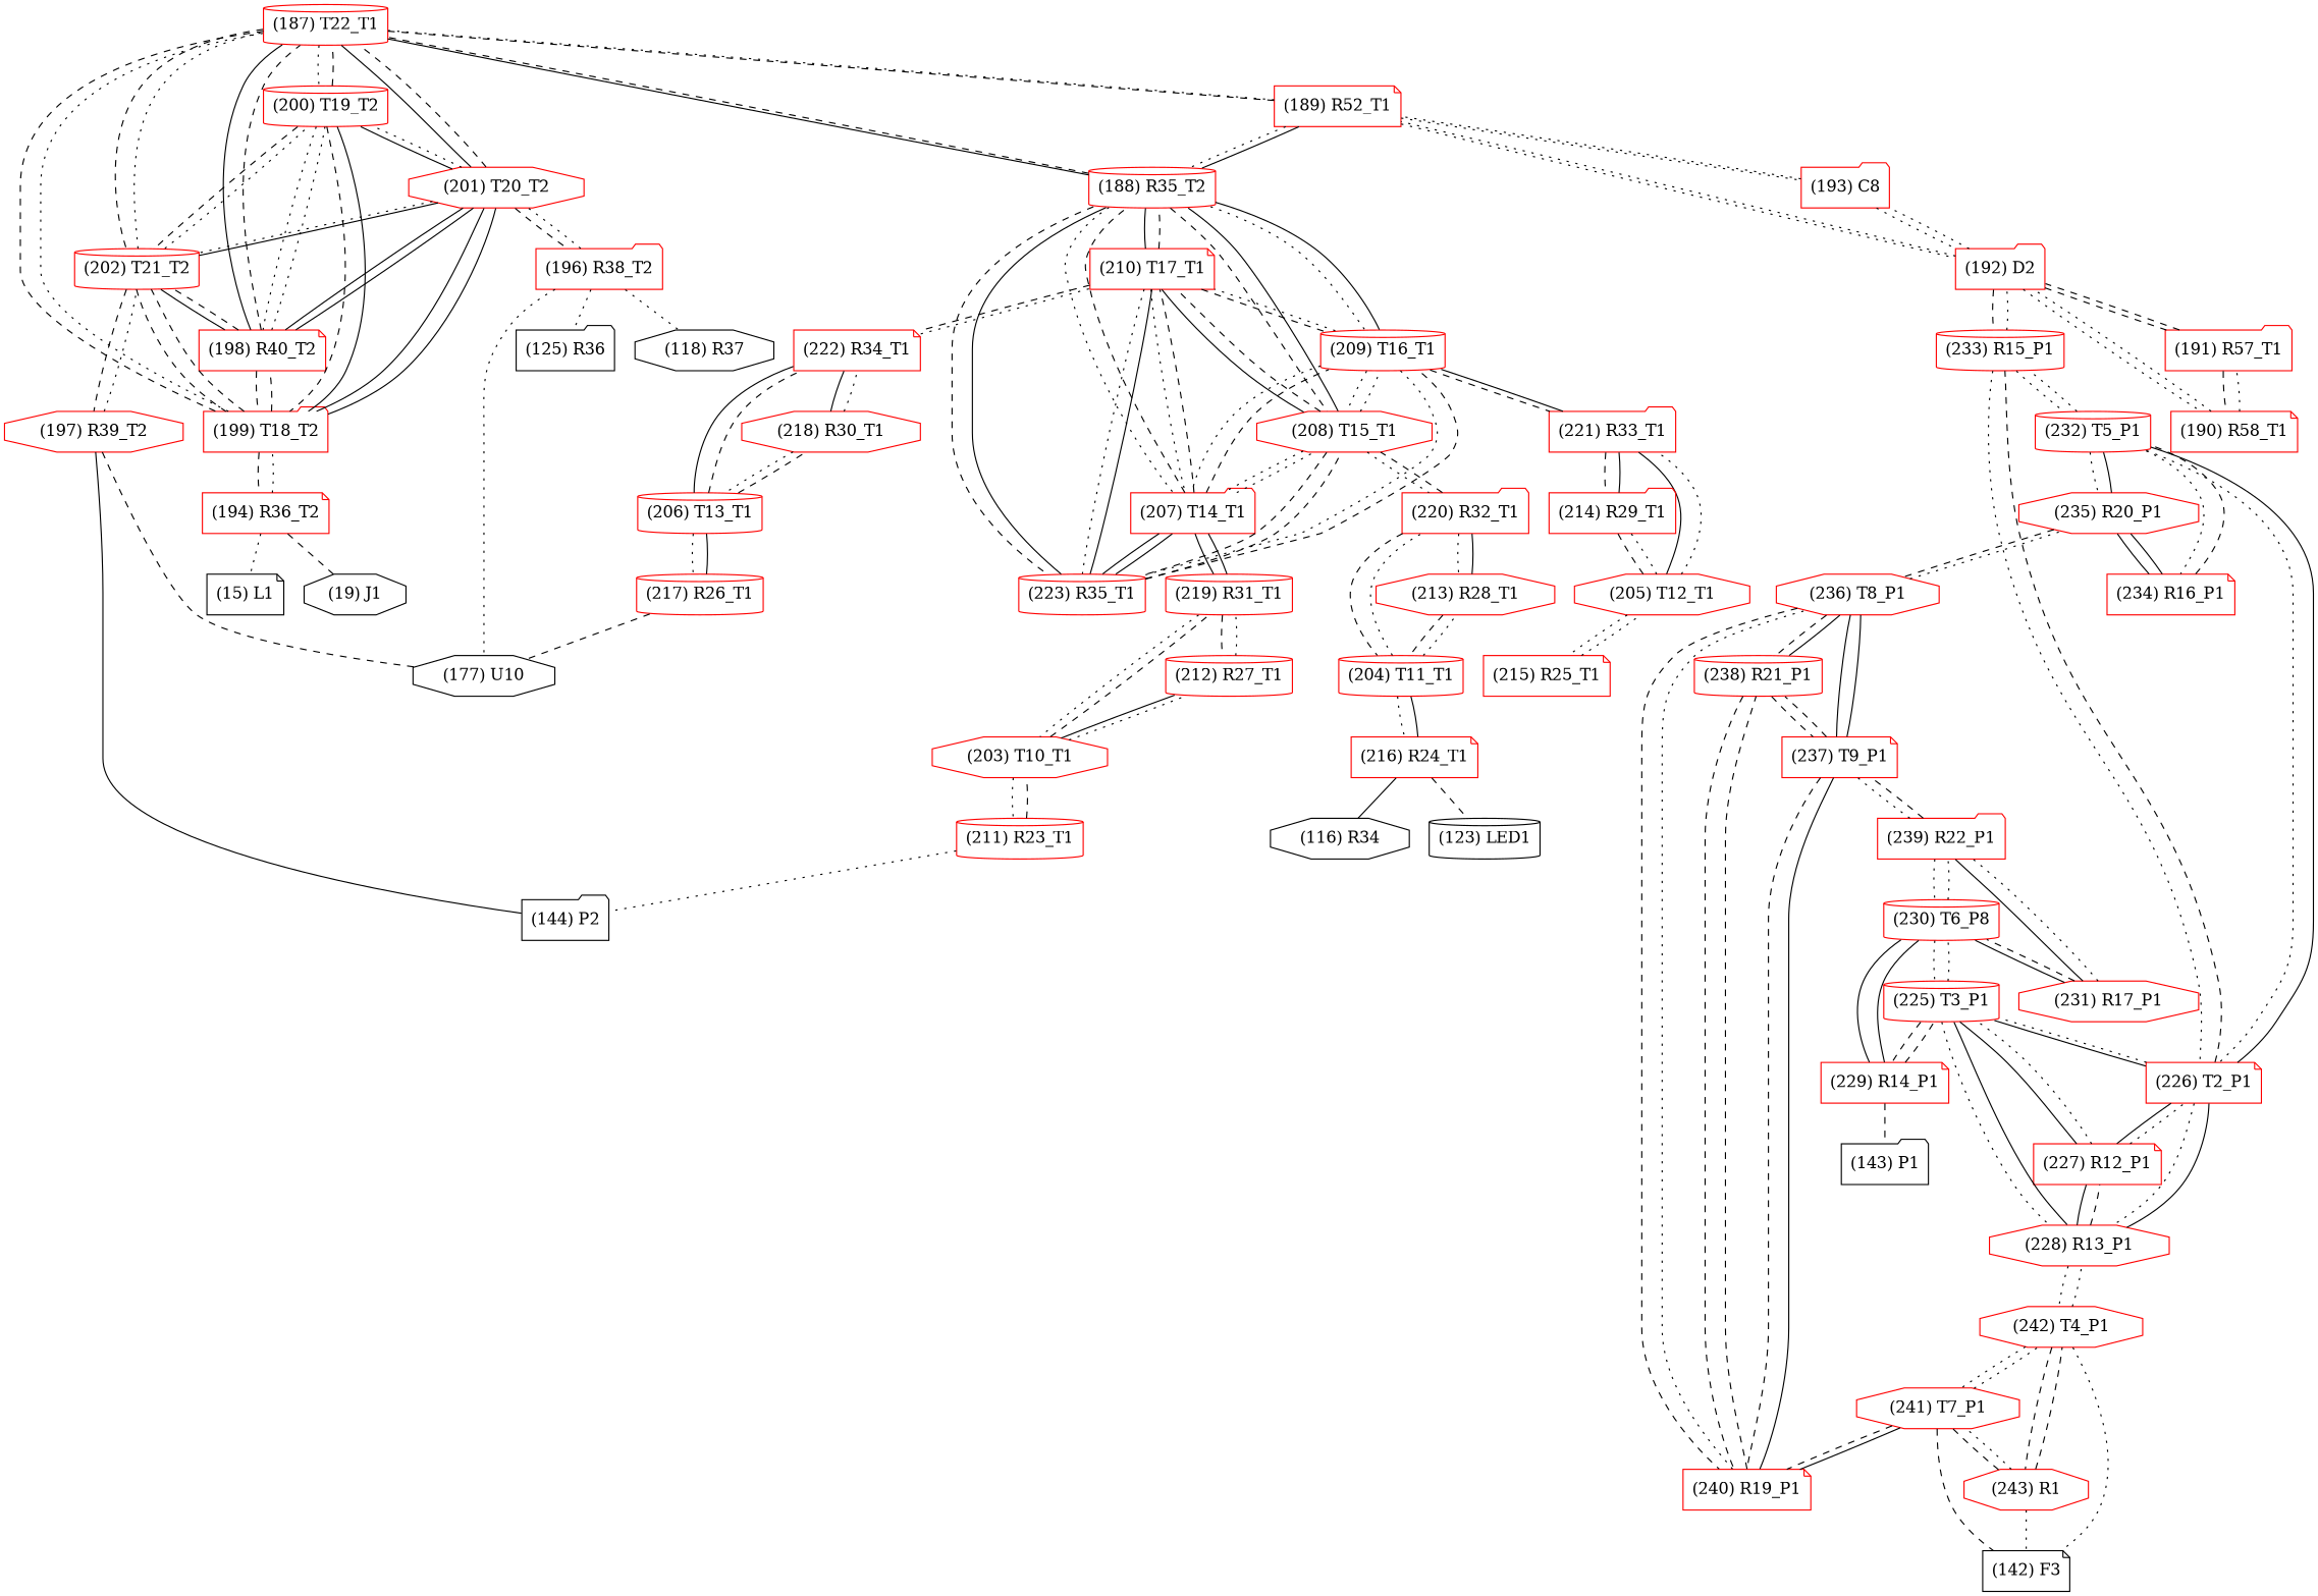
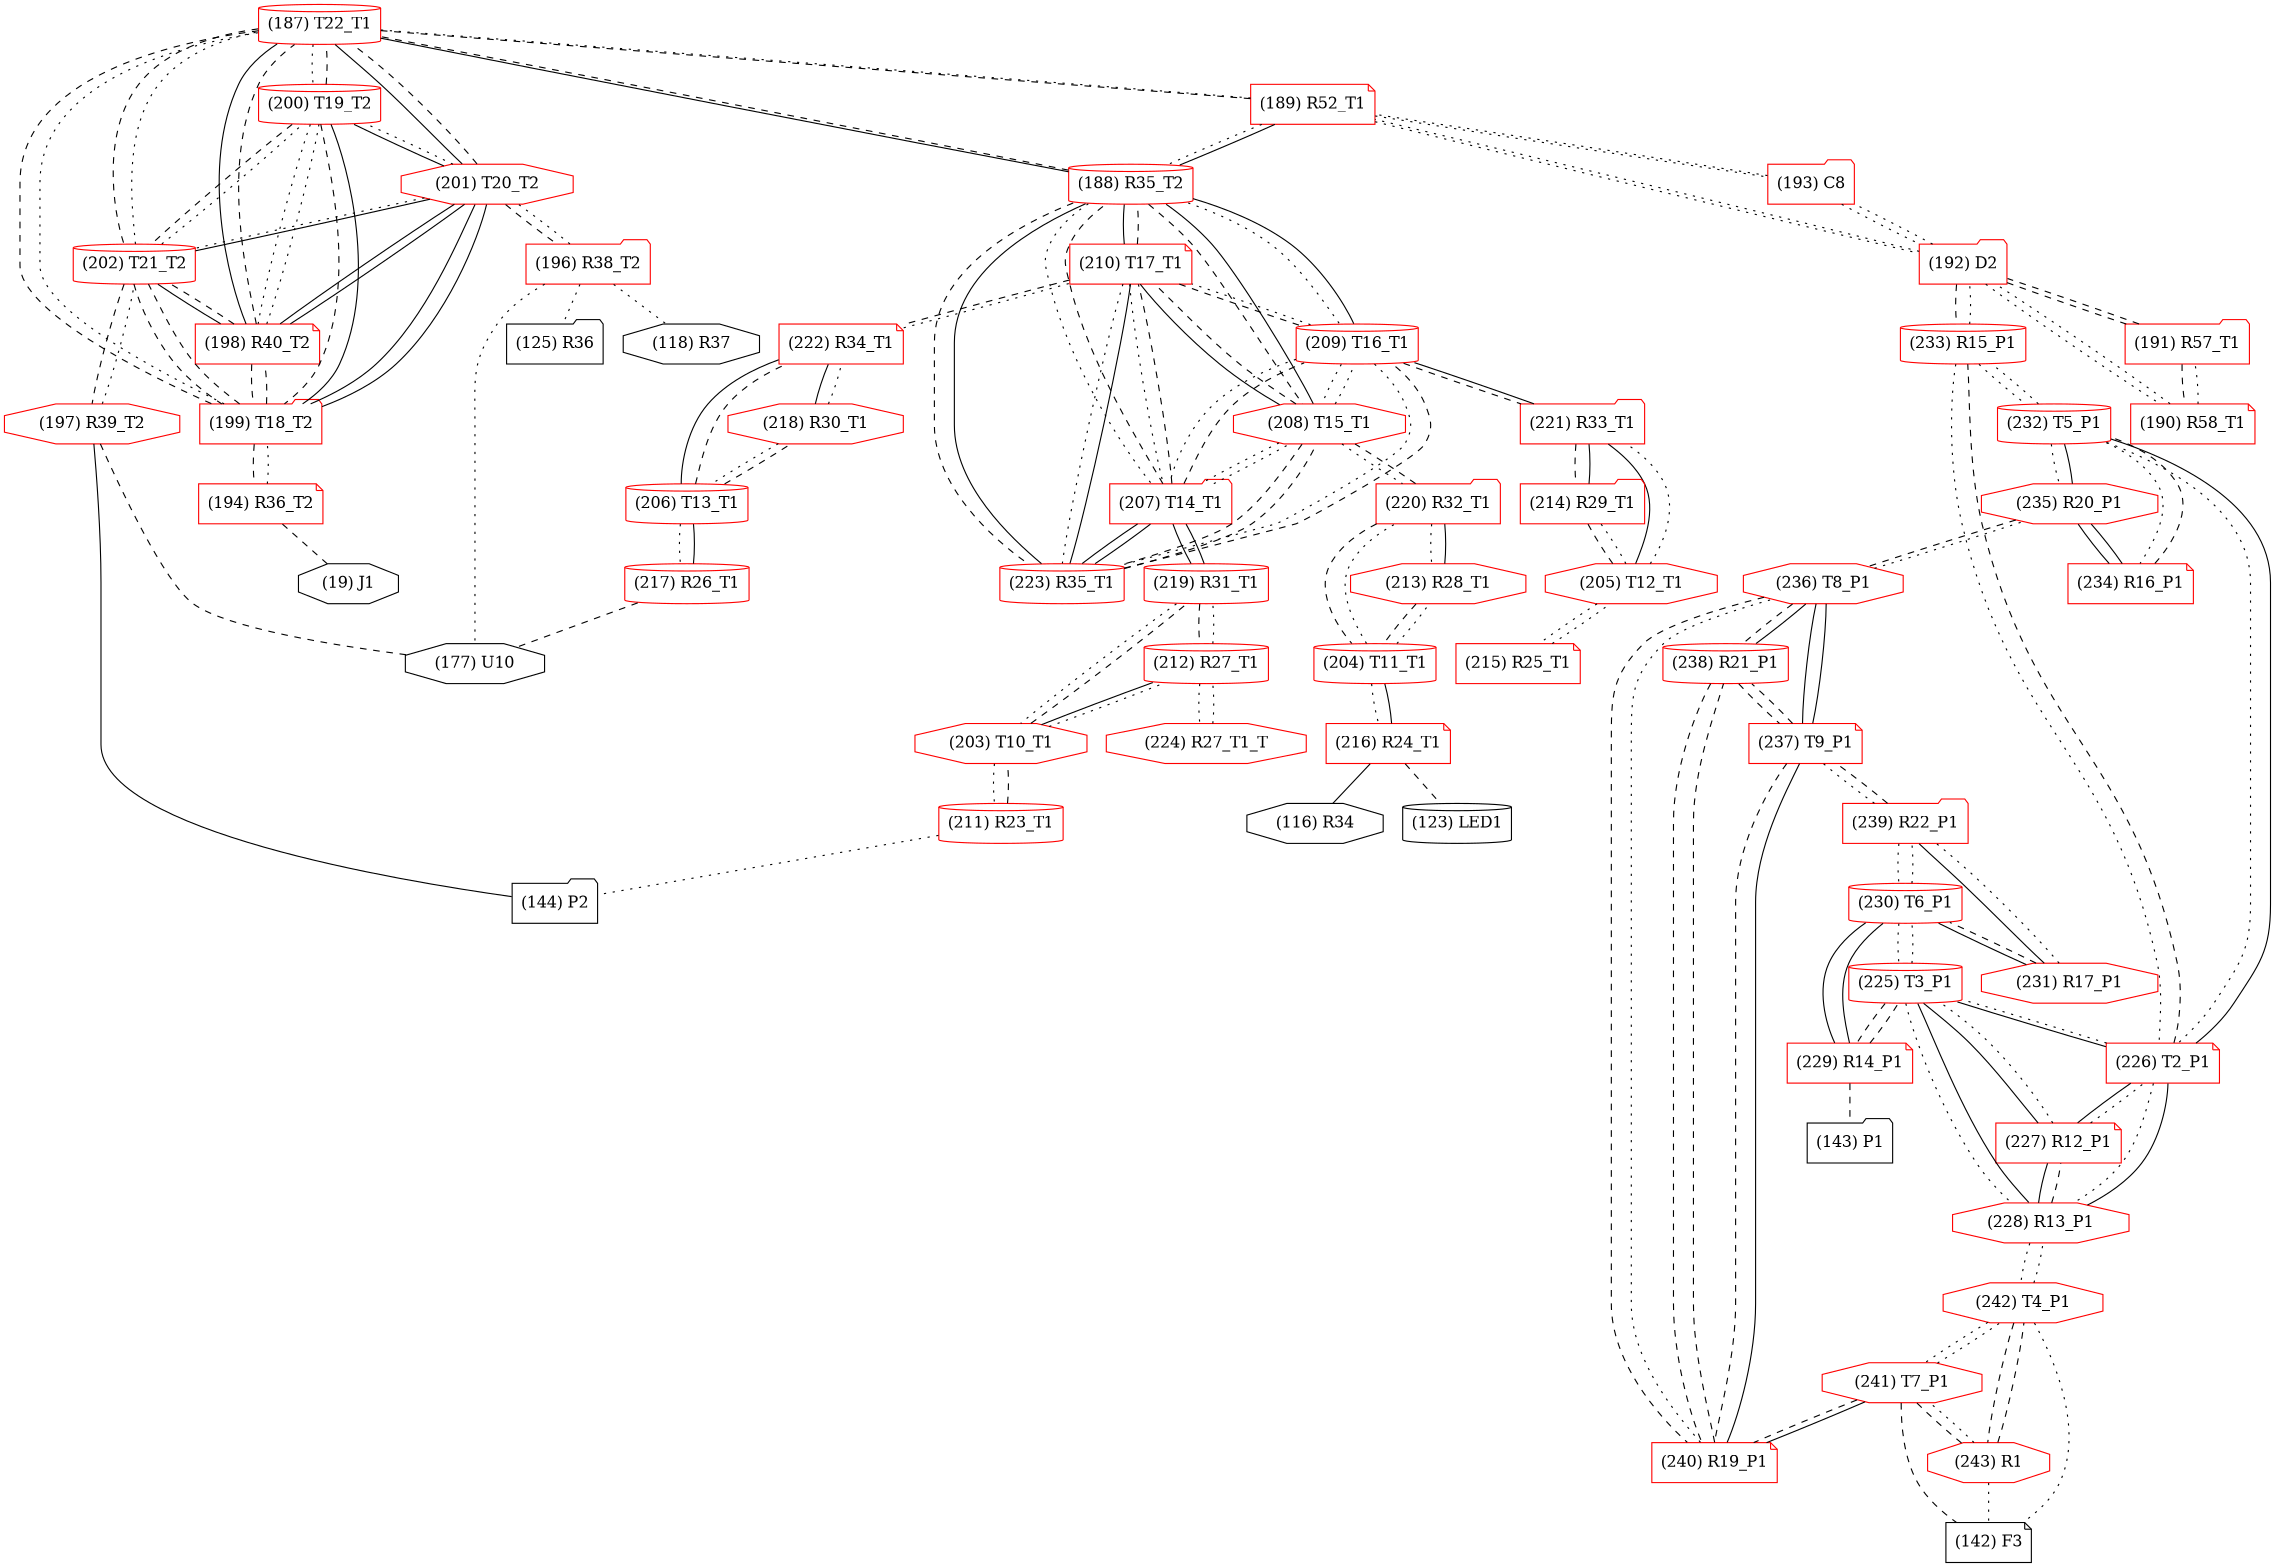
  graph {
    node [color=red shape=octagon]
    edge [style=dotted]
    n1 [label="(187) T22_T1" shape=cylinder]
    n2 [label="(200) T19_T2" shape=cylinder]
    n3 [label="(199) T18_T2" shape=folder]
    n4 [label="(198) R40_T2" shape=note]
    n5 [label="(202) T21_T2" shape=cylinder]
    n6 [label="(201) T20_T2"]
    n7 [label="(189) R52_T1" shape=note]
    n8 [label="(188) R35_T2" shape=cylinder]
    n9 [label="(194) R36_T2" shape=note]
    n10 [label="(197) R39_T2"]
    n11 [label="(196) R38_T2" shape=folder]
    n12 [label="(192) D2" shape=folder]
    n13 [label="(193) C8" shape=folder]
    n14 [label="(209) T16_T1" shape=cylinder]
    n15 [label="(208) T15_T1"]
    n16 [label="(223) R35_T1" shape=cylinder]
    n17 [label="(207) T14_T1" shape=folder]
    n18 [label="(210) T17_T1" shape=note]
    n19 [label="(19) J1" color=""]
-   n20 [label="(15) L1" shape=note color=""]
    n21 [label="(177) U10" color=""]
    n22 [label="(144) P2" shape=folder color=""]
    n23 [label="(125) R36" shape=folder color=""]
    n24 [label="(118) R37" color=""]
    n25 [label="(190) R58_T1" shape=note]
    n26 [label="(191) R57_T1" shape=folder]
    n27 [label="(233) R15_P1" shape=cylinder]
    n28 [label="(221) R33_T1" shape=folder]
    n29 [label="(220) R32_T1" shape=folder]
    n30 [label="(219) R31_T1" shape=cylinder]
    n31 [label="(222) R34_T1" shape=note]
    n32 [label="(205) T12_T1"]
    n33 [label="(214) R29_T1" shape=folder]
    n34 [label="(204) T11_T1" shape=cylinder]
    n35 [label="(213) R28_T1"]
    n36 [label="(203) T10_T1"]
    n37 [label="(212) R27_T1" shape=cylinder]
    n38 [label="(206) T13_T1" shape=cylinder]
    n39 [label="(218) R30_T1"]
    n40 [label="(226) T2_P1" shape=note]
    n41 [label="(232) T5_P1" shape=cylinder]
    n42 [label="(225) T3_P1" shape=cylinder]
    n43 [label="(228) R13_P1"]
    n44 [label="(227) R12_P1" shape=note]
    n45 [label="(234) R16_P1" shape=note]
    n46 [label="(235) R20_P1"]
    n47 [label="(211) R23_T1" shape=cylinder]
+   n48 [label="(224) R27_T1_T"]
    n49 [label="(216) R24_T1" shape=note]
    n50 [label="(123) LED1" shape=cylinder color=""]
    n51 [label="(116) R34" color=""]
    n52 [label="(215) R25_T1" shape=note]
    n53 [label="(217) R26_T1" shape=cylinder]
    n54 [label="(229) R14_P1" shape=note]
-   n55 [label="(230) T6_P8" shape=cylinder]
+   n55 [label="(230) T6_P1" shape=cylinder]
    n56 [label="(143) P1" shape=folder color=""]
    n57 [label="(239) R22_P1" shape=folder]
    n58 [label="(231) R17_P1"]
    n59 [label="(242) T4_P1"]
    n60 [label="(237) T9_P1" shape=note]
    n61 [label="(241) T7_P1"]
    n62 [label="(243) R1"]
    n63 [label="(142) F3" shape=note color=""]
    n64 [label="(236) T8_P1"]
    n65 [label="(240) R19_P1" shape=note]
    n66 [label="(238) R21_P1" shape=cylinder]
    n1 -- n2
    n1 -- n3 [style=dashed]
    n1 -- n4 [style=solid]
    n1 -- n5 [style=dashed]
    n1 -- n6 [style=solid]
    n1 -- n7 [style=dashed]
    n1 -- n8 [style=solid]
    n2 -- n1 [style=dashed]
    n2 -- n3 [style=dashed]
    n2 -- n4
    n2 -- n5 [style=dashed]
    n2 -- n6 [style=solid]
    n3 -- n1
    n3 -- n2 [style=solid]
    n3 -- n4 [style=dashed]
    n3 -- n5 [style=dashed]
    n3 -- n6 [style=solid]
    n3 -- n9 [style=dashed]
    n4 -- n1 [style=dashed]
    n4 -- n2
    n4 -- n3 [style=dashed]
    n4 -- n5 [style=dashed]
    n4 -- n6 [style=solid]
    n5 -- n1
    n5 -- n2
    n5 -- n3 [style=dashed]
    n5 -- n4 [style=solid]
    n5 -- n6 [style=solid]
    n5 -- n10 [style=dashed]
    n6 -- n1 [style=dashed]
    n6 -- n2
    n6 -- n3 [style=solid]
    n6 -- n4 [style=solid]
    n6 -- n5
    n6 -- n11 [style=dashed]
    n7 -- n1
    n7 -- n8
    n7 -- n12
    n7 -- n13
    n8 -- n1 [style=dashed]
    n8 -- n7 [style=solid]
    n8 -- n14
    n8 -- n15 [style=dashed]
    n8 -- n16 [style=dashed]
    n8 -- n17
    n8 -- n18 [style=solid]
    n9 -- n3
    n9 -- n19 [style=dashed]
-   n9 -- n20
    n10 -- n5
    n10 -- n21 [style=dashed]
    n10 -- n22 [style=solid]
    n11 -- n6
    n11 -- n21
    n11 -- n23
    n11 -- n24
    n12 -- n7
    n12 -- n13
    n12 -- n25
    n12 -- n26 [style=dashed]
    n12 -- n27 [style=dashed]
    n13 -- n7
    n13 -- n12
    n14 -- n8 [style=solid]
    n14 -- n15
    n14 -- n16
    n14 -- n17
    n14 -- n18
    n14 -- n28 [style=dashed]
    n15 -- n8 [style=solid]
    n15 -- n14
    n15 -- n16 [style=dashed]
    n15 -- n17
    n15 -- n18 [style=dashed]
    n15 -- n29
    n16 -- n8 [style=solid]
    n16 -- n14 [style=dashed]
    n16 -- n15 [style=dashed]
    n16 -- n17 [style=solid]
    n16 -- n18 [style=solid]
    n17 -- n8 [style=dashed]
    n17 -- n14 [style=dashed]
    n17 -- n15
    n17 -- n16 [style=solid]
    n17 -- n18 [style=dashed]
    n17 -- n30 [style=solid]
    n18 -- n8 [style=dashed]
    n18 -- n14 [style=dashed]
    n18 -- n15 [style=solid]
    n18 -- n16
    n18 -- n17
    n18 -- n31 [style=dashed]
    n25 -- n12
    n25 -- n26
    n26 -- n12 [style=dashed]
    n26 -- n25 [style=dashed]
    n27 -- n12
    n27 -- n40
    n27 -- n41
    n28 -- n14 [style=solid]
    n28 -- n32 [style=solid]
    n28 -- n33 [style=dashed]
    n29 -- n15 [style=dashed]
    n29 -- n34 [style=dashed]
    n29 -- n35
    n30 -- n17 [style=solid]
    n30 -- n36
    n30 -- n37 [style=dashed]
    n31 -- n18
    n31 -- n38 [style=solid]
    n31 -- n39 [style=solid]
    n32 -- n28
    n32 -- n33
    n32 -- n52
    n33 -- n28 [style=solid]
    n33 -- n32 [style=dashed]
    n34 -- n29
    n34 -- n35
    n34 -- n49
    n35 -- n29 [style=solid]
    n35 -- n34 [style=dashed]
    n36 -- n30 [style=dashed]
    n36 -- n37
    n36 -- n47
    n37 -- n30
    n37 -- n36 [style=solid]
+   n37 -- n48
    n38 -- n31 [style=dashed]
    n38 -- n39 [style=dashed]
    n38 -- n53
    n39 -- n31
    n39 -- n38
    n40 -- n27 [style=dashed]
    n40 -- n41 [style=solid]
    n40 -- n42
    n40 -- n43
    n40 -- n44 [style=solid]
    n41 -- n27
    n41 -- n40
    n41 -- n45
    n41 -- n46
    n42 -- n40 [style=solid]
    n42 -- n43
    n42 -- n44 [style=solid]
    n42 -- n54 [style=dashed]
    n42 -- n55
    n43 -- n40 [style=solid]
    n43 -- n42 [style=solid]
    n43 -- n44 [style=dashed]
    n43 -- n59
    n44 -- n40
    n44 -- n42
    n44 -- n43 [style=solid]
    n45 -- n41 [style=dashed]
    n45 -- n46 [style=solid]
    n46 -- n41 [style=solid]
    n46 -- n45 [style=solid]
    n46 -- n64 [style=dashed]
    n47 -- n22
    n47 -- n36 [style=dashed]
+   n48 -- n37
    n49 -- n34 [style=solid]
    n49 -- n50 [style=dashed]
    n49 -- n51 [style=solid]
    n52 -- n32
    n53 -- n21 [style=dashed]
    n53 -- n38 [style=solid]
    n54 -- n42 [style=dashed]
    n54 -- n55 [style=solid]
    n54 -- n56 [style=dashed]
    n55 -- n42
    n55 -- n54 [style=solid]
    n55 -- n57
    n55 -- n58 [style=solid]
    n57 -- n55
    n57 -- n58 [style=solid]
    n57 -- n60 [style=dashed]
    n58 -- n55 [style=dashed]
    n58 -- n57
    n59 -- n43
    n59 -- n61
    n59 -- n62 [style=dashed]
    n59 -- n63
    n60 -- n57
    n60 -- n64 [style=solid]
    n60 -- n65 [style=dashed]
    n60 -- n66 [style=dashed]
    n61 -- n59
    n61 -- n62 [style=dashed]
    n61 -- n63 [style=dashed]
    n61 -- n65 [style=dashed]
    n62 -- n59 [style=dashed]
    n62 -- n61
    n62 -- n63
    n64 -- n46
    n64 -- n60 [style=solid]
    n64 -- n65 [style=dashed]
    n64 -- n66 [style=dashed]
    n65 -- n60 [style=solid]
    n65 -- n61 [style=solid]
    n65 -- n64
    n65 -- n66 [style=dashed]
    n66 -- n60 [style=dashed]
    n66 -- n64 [style=solid]
    n66 -- n65 [style=dashed]
  }
